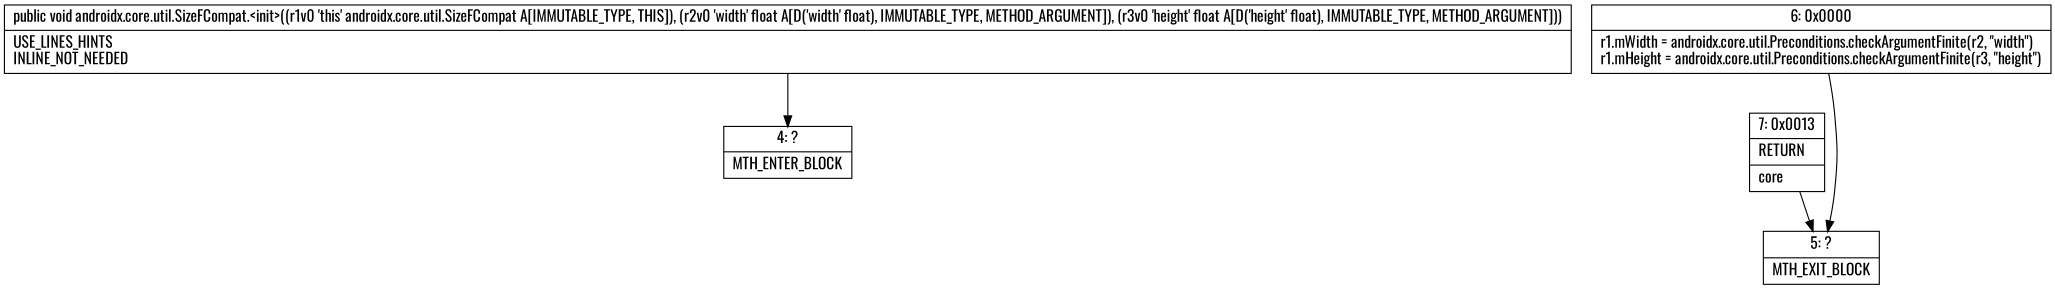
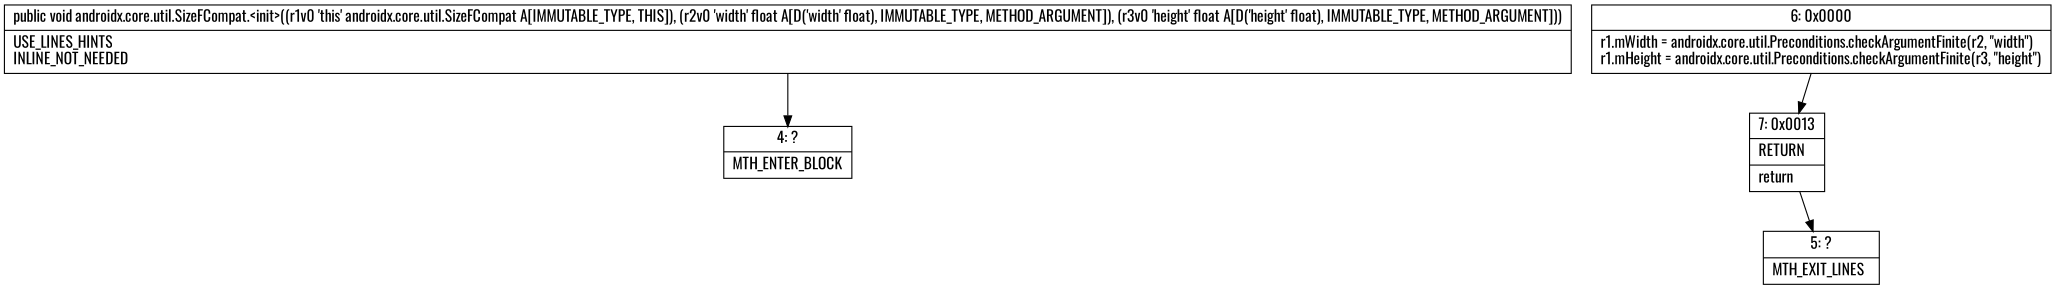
  digraph {
    fontname=Oswald
    node [fontname=Oswald shape=record]
    edge [fontname=Oswald]
    n1 [label="{4\:\ ?|MTH_ENTER_BLOCK\l}"]
    n2 [label="{6\:\ 0x0000|r1.mWidth = androidx.core.util.Preconditions.checkArgumentFinite(r2, \"width\")\lr1.mHeight = androidx.core.util.Preconditions.checkArgumentFinite(r3, \"height\")\l}"]
-   n3 [label="{7\:\ 0x0013|RETURN\l|core\l}"]
-   n4 [label="{5\:\ ?|MTH_EXIT_BLOCK\l}"]
+   n3 [label="{7\:\ 0x0013|RETURN\l|return\l}"]
+   n4 [label="{5\:\ ?|MTH_EXIT_LINES\l}"]
    n5 [label="{public void androidx.core.util.SizeFCompat.\<init\>((r1v0 'this' androidx.core.util.SizeFCompat A[IMMUTABLE_TYPE, THIS]), (r2v0 'width' float A[D('width' float), IMMUTABLE_TYPE, METHOD_ARGUMENT]), (r3v0 'height' float A[D('height' float), IMMUTABLE_TYPE, METHOD_ARGUMENT]))  | USE_LINES_HINTS\lINLINE_NOT_NEEDED\l}"]
-   n2 -> n4
+   n2 -> n3
    n3 -> n4
    n5 -> n1
  }
